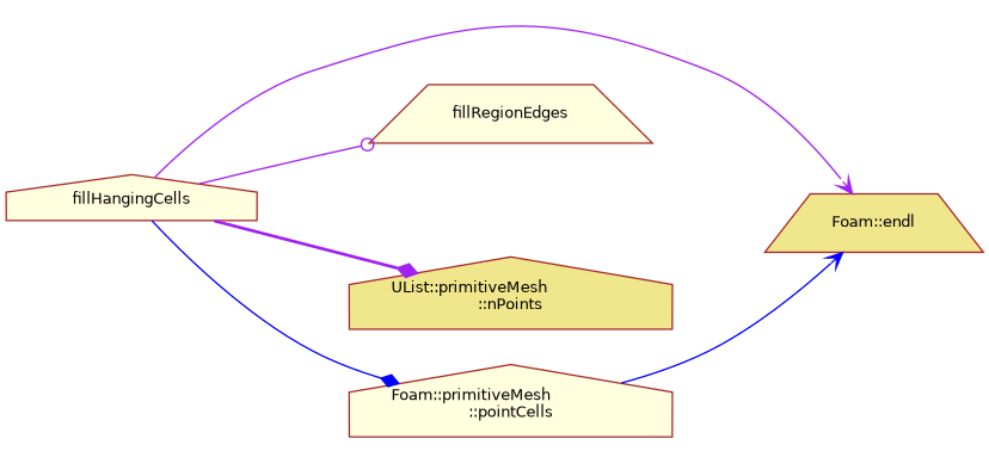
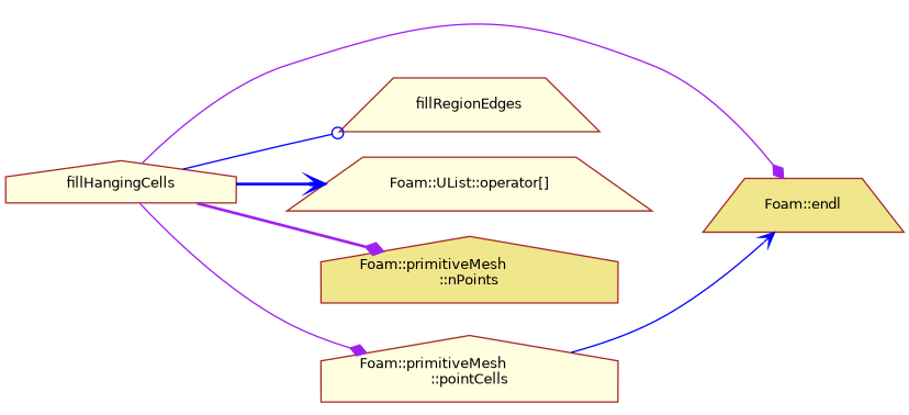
  digraph {
    rankdir=LR
    node [color=brown fillcolor=lightyellow fontname=Helvetica fontsize=10 shape=house style=filled]
    edge [arrowhead=diamond color=purple fontname=Helvetica fontsize=10 labelfontname=Helvetica labelfontsize=10 style=solid]
    n1 [fontcolor=black height=0.2 label=fillHangingCells width=0.4]
    n2 [fillcolor=khaki height=0.2 label="Foam::endl" shape=trapezium width=0.4]
    n3 [height=0.2 label=fillRegionEdges shape=trapezium width=0.4]
-   n5 [fillcolor=khaki height=0.2 label="UList::primitiveMesh\l::nPoints" width=0.4]
+   n4 [height=0.2 label="Foam::UList::operator[]" shape=trapezium width=0.4]
+   n5 [fillcolor=khaki height=0.2 label="Foam::primitiveMesh\l::nPoints" width=0.4]
    n6 [height=0.2 label="Foam::primitiveMesh\l::pointCells" width=0.4]
-   n1 -> n2 [arrowhead=vee]
-   n1 -> n3 [arrowhead=odot]
+   n1 -> n2
+   n1 -> n3 [arrowhead=odot color=blue]
+   n1 -> n4 [arrowhead=vee color=blue style=bold]
    n1 -> n5 [style=bold]
-   n1 -> n6 [color=blue]
+   n1 -> n6
    n6 -> n2 [arrowhead=vee color=blue]
  }
